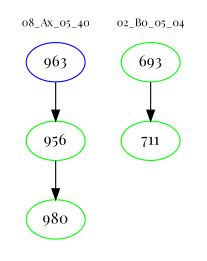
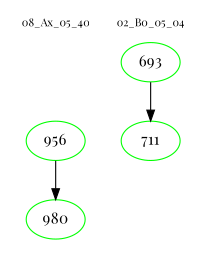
  digraph {
    fontname="Playfair Display"
    node [color=green fontname="Playfair Display"]
    edge [color=black fontname="Playfair Display"]
-   n1 [color=blue label=963]
    n2 [label=956]
    n3 [label=980]
    n4 [label=693]
    n5 [label=711]
    subgraph cluster_1 {
      color=white
      fontsize=10
      label="08_Ax_05_40"
-     n1
      n2
      n3
    }
    subgraph cluster_2 {
      color=white
      fontsize=10
      label="02_B0_05_04"
      n4
      n5
    }
-   n1 -> n2
    n2 -> n3
    n4 -> n5
  }
